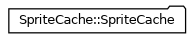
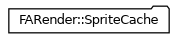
  digraph {
    rankdir=TB
-   n1 [color=black fillcolor=white fontname=Helvetica fontsize=10 height=0.2 label="SpriteCache::SpriteCache" shape=folder style=filled width=0.4]
+   n1 [color=black fillcolor=white fontname=Helvetica fontsize=10 height=0.2 label="FARender::SpriteCache" shape=folder style=filled width=0.4]
  }
